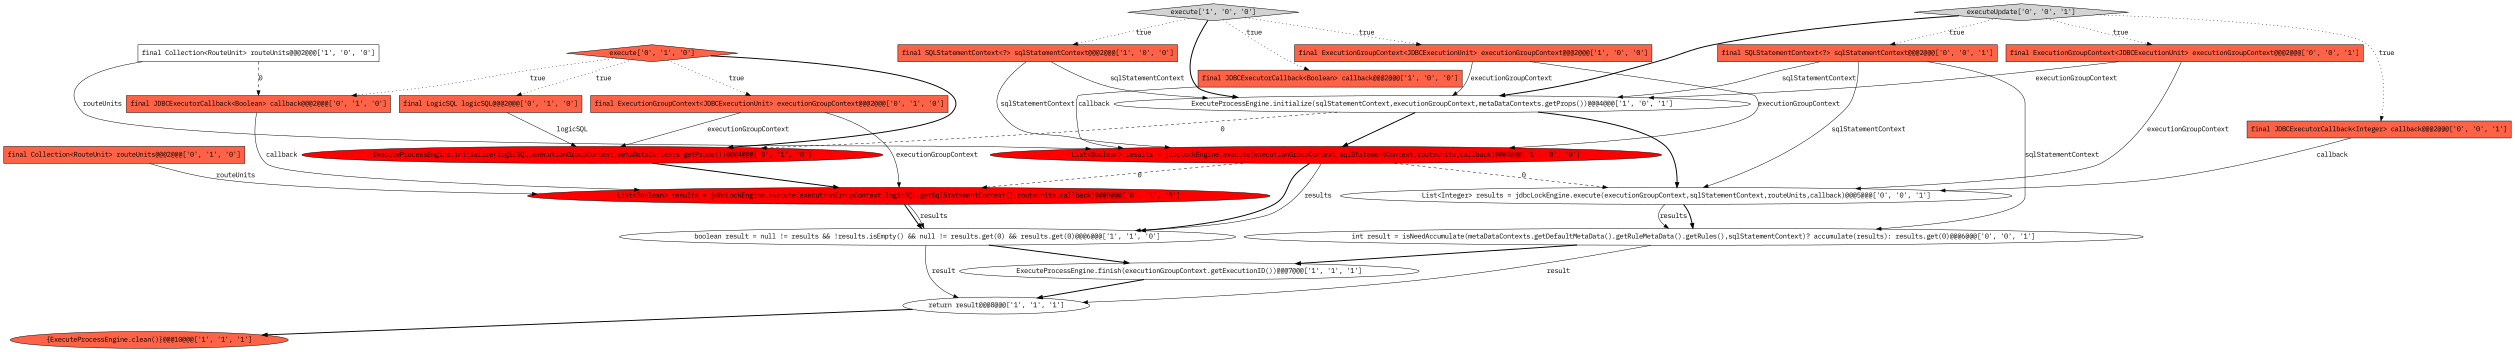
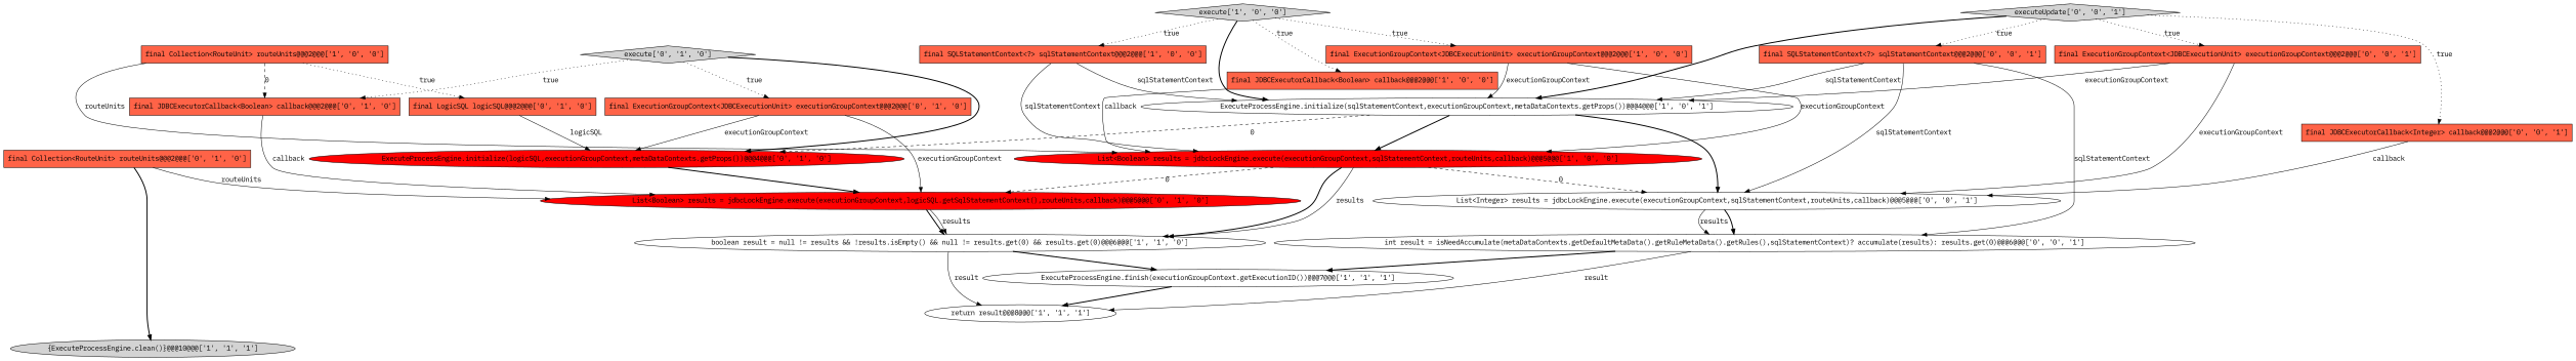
  digraph {
    fontname="IBM Plex Mono"
    node [fillcolor=tomato fontname="IBM Plex Mono" shape=box style=filled]
    edge [fontname="IBM Plex Mono" style=solid]
    n1 [label="final ExecutionGroupContext<JDBCExecutionUnit> executionGroupContext@@@2@@@['0', '1', '0']"]
    n2 [fillcolor=red label="List<Boolean> results = jdbcLockEngine.execute(executionGroupContext,logicSQL.getSqlStatementContext(),routeUnits,callback)@@@5@@@['0', '1', '0']" shape=ellipse]
    n3 [fillcolor=red label="ExecuteProcessEngine.initialize(logicSQL,executionGroupContext,metaDataContexts.getProps())@@@4@@@['0', '1', '0']" shape=ellipse]
    n4 [fillcolor=white label="boolean result = null != results && !results.isEmpty() && null != results.get(0) && results.get(0)@@@6@@@['1', '1', '0']" shape=ellipse]
    n5 [fillcolor=red label="List<Boolean> results = jdbcLockEngine.execute(executionGroupContext,sqlStatementContext,routeUnits,callback)@@@5@@@['1', '0', '0']" shape=ellipse]
    n6 [fillcolor=white label="List<Integer> results = jdbcLockEngine.execute(executionGroupContext,sqlStatementContext,routeUnits,callback)@@@5@@@['0', '0', '1']" shape=ellipse]
    n7 [fillcolor=white label="ExecuteProcessEngine.finish(executionGroupContext.getExecutionID())@@@7@@@['1', '1', '1']" shape=ellipse]
    n8 [fillcolor=white label="return result@@@8@@@['1', '1', '1']" shape=ellipse]
    n9 [fillcolor=white label="int result = isNeedAccumulate(metaDataContexts.getDefaultMetaData().getRuleMetaData().getRules(),sqlStatementContext)? accumulate(results): results.get(0)@@@6@@@['0', '0', '1']" shape=ellipse]
    n10 [label="final SQLStatementContext<?> sqlStatementContext@@@2@@@['1', '0', '0']"]
    n11 [fillcolor=white label="ExecuteProcessEngine.initialize(sqlStatementContext,executionGroupContext,metaDataContexts.getProps())@@@4@@@['1', '0', '1']" shape=ellipse]
-   n12 [label="{ExecuteProcessEngine.clean()}@@@10@@@['1', '1', '1']" shape=ellipse]
-   n13 [fillcolor=white label="final Collection<RouteUnit> routeUnits@@@2@@@['1', '0', '0']"]
+   n12 [fillcolor=lightgray label="{ExecuteProcessEngine.clean()}@@@10@@@['1', '1', '1']" shape=ellipse]
+   n13 [label="final Collection<RouteUnit> routeUnits@@@2@@@['1', '0', '0']"]
    n14 [label="final JDBCExecutorCallback<Boolean> callback@@@2@@@['0', '1', '0']"]
    n15 [label="final JDBCExecutorCallback<Boolean> callback@@@2@@@['1', '0', '0']"]
    n16 [fillcolor=lightgray label="execute['1', '0', '0']" shape=diamond]
    n17 [label="final ExecutionGroupContext<JDBCExecutionUnit> executionGroupContext@@@2@@@['1', '0', '0']"]
    n18 [label="final SQLStatementContext<?> sqlStatementContext@@@2@@@['0', '0', '1']"]
    n19 [label="final ExecutionGroupContext<JDBCExecutionUnit> executionGroupContext@@@2@@@['0', '0', '1']"]
    n20 [label="final JDBCExecutorCallback<Integer> callback@@@2@@@['0', '0', '1']"]
    n21 [label="final Collection<RouteUnit> routeUnits@@@2@@@['0', '1', '0']"]
    n22 [label="final LogicSQL logicSQL@@@2@@@['0', '1', '0']"]
    n23 [fillcolor=lightgray label="executeUpdate['0', '0', '1']" shape=diamond]
-   n24 [label="execute['0', '1', '0']" shape=diamond]
+   n24 [fillcolor=lightgray label="execute['0', '1', '0']" shape=diamond]
    n1 -> n2 [label=executionGroupContext]
    n1 -> n3 [label=executionGroupContext]
    n2 -> n4 [style=bold]
    n2 -> n4 [label=results]
    n3 -> n2 [style=bold]
    n4 -> n7 [style=bold]
    n4 -> n8 [label=result]
    n5 -> n2 [label=0 style=dashed]
    n5 -> n4 [style=bold]
    n5 -> n4 [label=results]
    n5 -> n6 [label=0 style=dashed]
    n6 -> n9 [style=bold]
    n6 -> n9 [label=results]
    n7 -> n8 [style=bold]
-   n8 -> n12 [style=bold]
+   n21 -> n12 [style=bold]
    n9 -> n7 [style=bold]
    n9 -> n8 [label=result]
    n10 -> n5 [label=sqlStatementContext]
    n10 -> n11 [label=sqlStatementContext]
    n11 -> n3 [label=0 style=dashed]
    n11 -> n5 [style=bold]
    n11 -> n6 [style=bold]
    n13 -> n5 [label=routeUnits]
    n13 -> n14 [label=0 style=dashed]
    n14 -> n2 [label=callback]
    n15 -> n5 [label=callback]
    n16 -> n10 [label=true style=dotted]
    n16 -> n11 [style=bold]
    n16 -> n15 [label=true style=dotted]
    n16 -> n17 [label=true style=dotted]
    n17 -> n5 [label=executionGroupContext]
    n17 -> n11 [label=executionGroupContext]
    n18 -> n6 [label=sqlStatementContext]
    n18 -> n9 [label=sqlStatementContext]
    n18 -> n11 [label=sqlStatementContext]
    n19 -> n6 [label=executionGroupContext]
    n19 -> n11 [label=executionGroupContext]
    n20 -> n6 [label=callback]
    n21 -> n2 [label=routeUnits]
    n22 -> n3 [label=logicSQL]
    n23 -> n11 [style=bold]
    n23 -> n18 [label=true style=dotted]
    n23 -> n19 [label=true style=dotted]
    n23 -> n20 [label=true style=dotted]
    n24 -> n1 [label=true style=dotted]
    n24 -> n3 [style=bold]
    n24 -> n14 [label=true style=dotted]
-   n24 -> n22 [label=true style=dotted]
+   n13 -> n22 [label=true style=dotted]
  }
